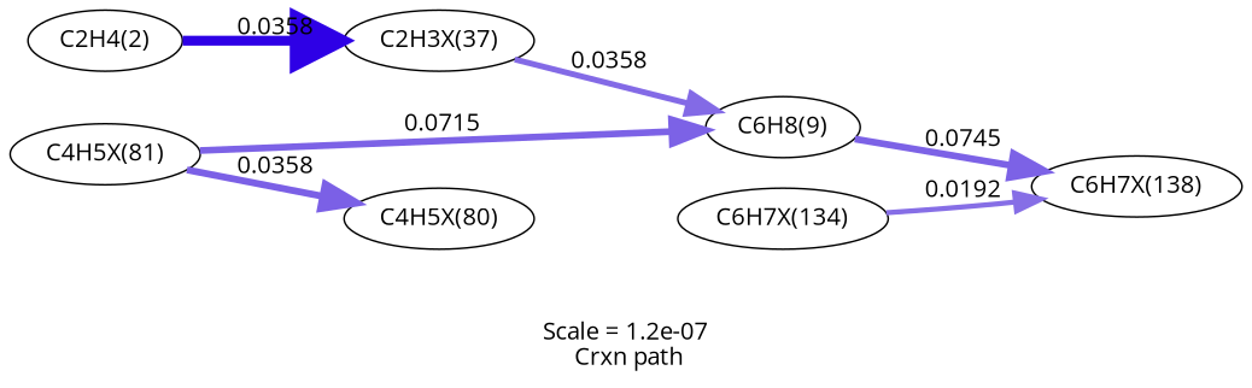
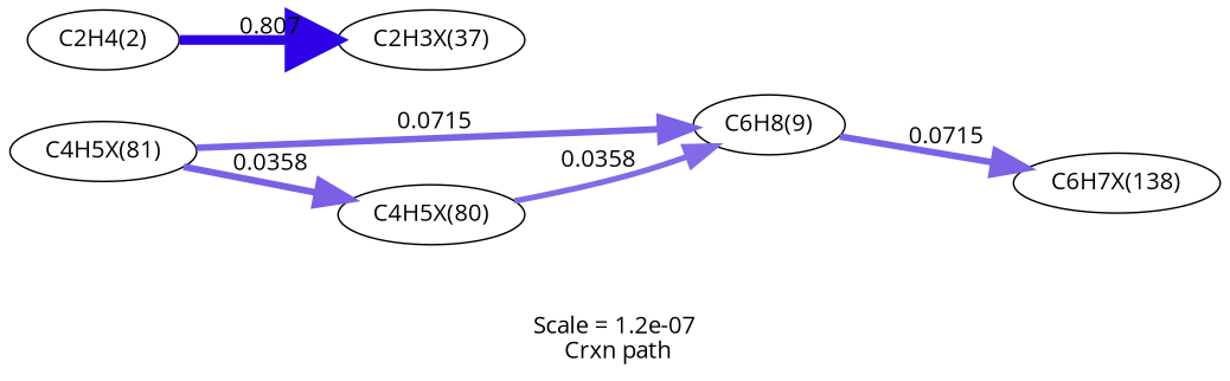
  digraph {
    fontname="Open Sans"
    label="Scale = 1.2e-07\l Crxn path"
    rankdir=LR
    node [fontname="Open Sans"]
    edge [fontname="Open Sans"]
    n1 [label="C2H4(2)"]
    n2 [label="C2H3X(37)"]
    n3 [label="C6H8(9)"]
    n4 [label="C6H7X(138)"]
    n5 [label="C4H5X(81)"]
    n6 [label="C4H5X(80)"]
-   n7 [label="C6H7X(134)"]
-   n1 -> n2 [arrowsize=2.92 color="0.7, 1.31, 0.9" label=" 0.0358" style="setlinewidth(5.84)"]
-   n2 -> n3 [arrowsize=1.74 color="0.7, 0.536, 0.9" label=" 0.0358" style="setlinewidth(3.49)"]
-   n3 -> n4 [arrowsize=2.02 color="0.7, 0.574, 0.9" label=" 0.0745" style="setlinewidth(4.04)"]
+   n1 -> n2 [arrowsize=2.92 color="0.7, 1.31, 0.9" label=" 0.807" style="setlinewidth(5.84)"]
+   n6 -> n3 [arrowsize=1.74 color="0.7, 0.536, 0.9" label=" 0.0358" style="setlinewidth(3.49)"]
+   n3 -> n4 [arrowsize=2.02 color="0.7, 0.574, 0.9" label=" 0.0715" style="setlinewidth(4.04)"]
    n5 -> n3 [arrowsize=2 color="0.7, 0.572, 0.9" label=" 0.0715" style="setlinewidth(4.01)"]
    n5 -> n6 [arrowsize=2.05 color="0.7, 0.58, 0.9" label=" 0.0358" style="setlinewidth(4.1)"]
-   n7 -> n4 [arrowsize=1.51 color="0.7, 0.519, 0.9" label=" 0.0192" style="setlinewidth(3.02)"]
  }
